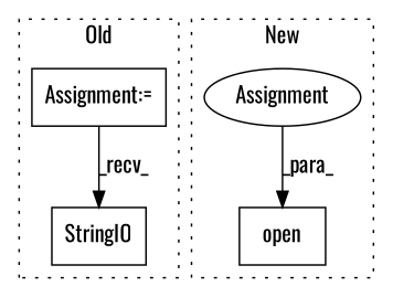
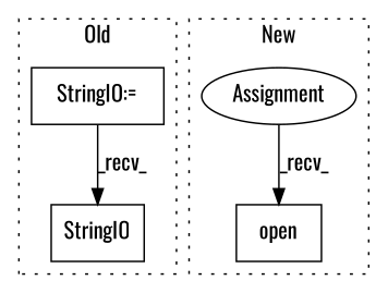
  digraph {
    fontname=Oswald
    node [a=32 fontname=Oswald shape=box]
    edge [fontname=Oswald]
    n1 [l=10 label=StringIO s=995]
-   n2 [a=7 l=8 label="Assignment:=" s=964]
+   n2 [a=7 l=8 label="StringIO:=" s=964]
    n3 [l="5,1" label=open s="753,771"]
    n4 [a=45 l=4 label=Assignment s=767 shape=ellipse]
    subgraph cluster_1 {
      label=Old
      style=dotted
      n1
      n2
    }
    subgraph cluster_2 {
      label=New
      style=dotted
      n3
      n4
    }
    n2 -> n1 [label=_recv_]
-   n4 -> n3 [label=_para_]
+   n4 -> n3 [label=_recv_]
  }
